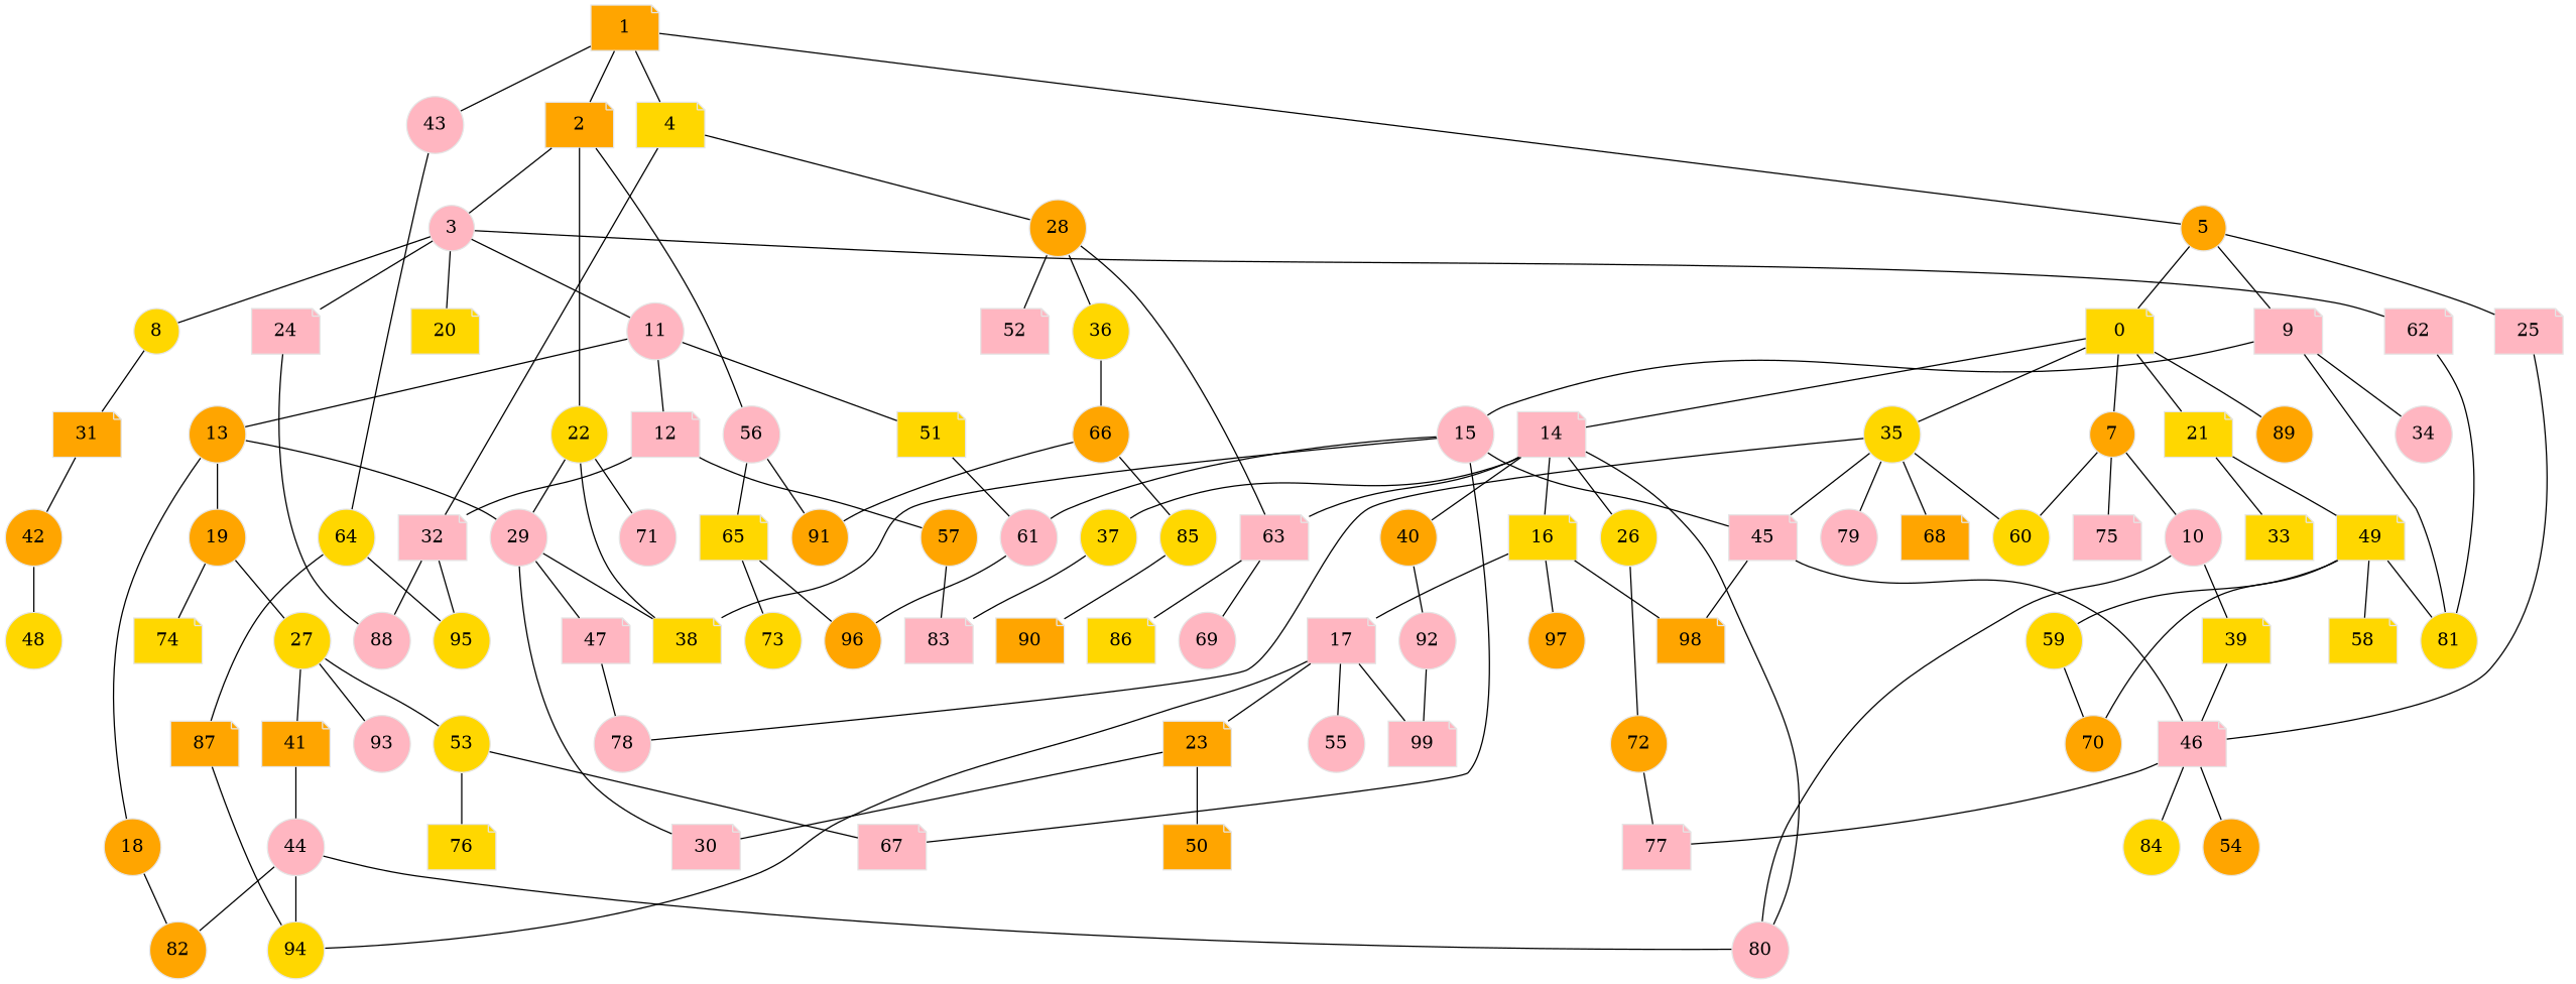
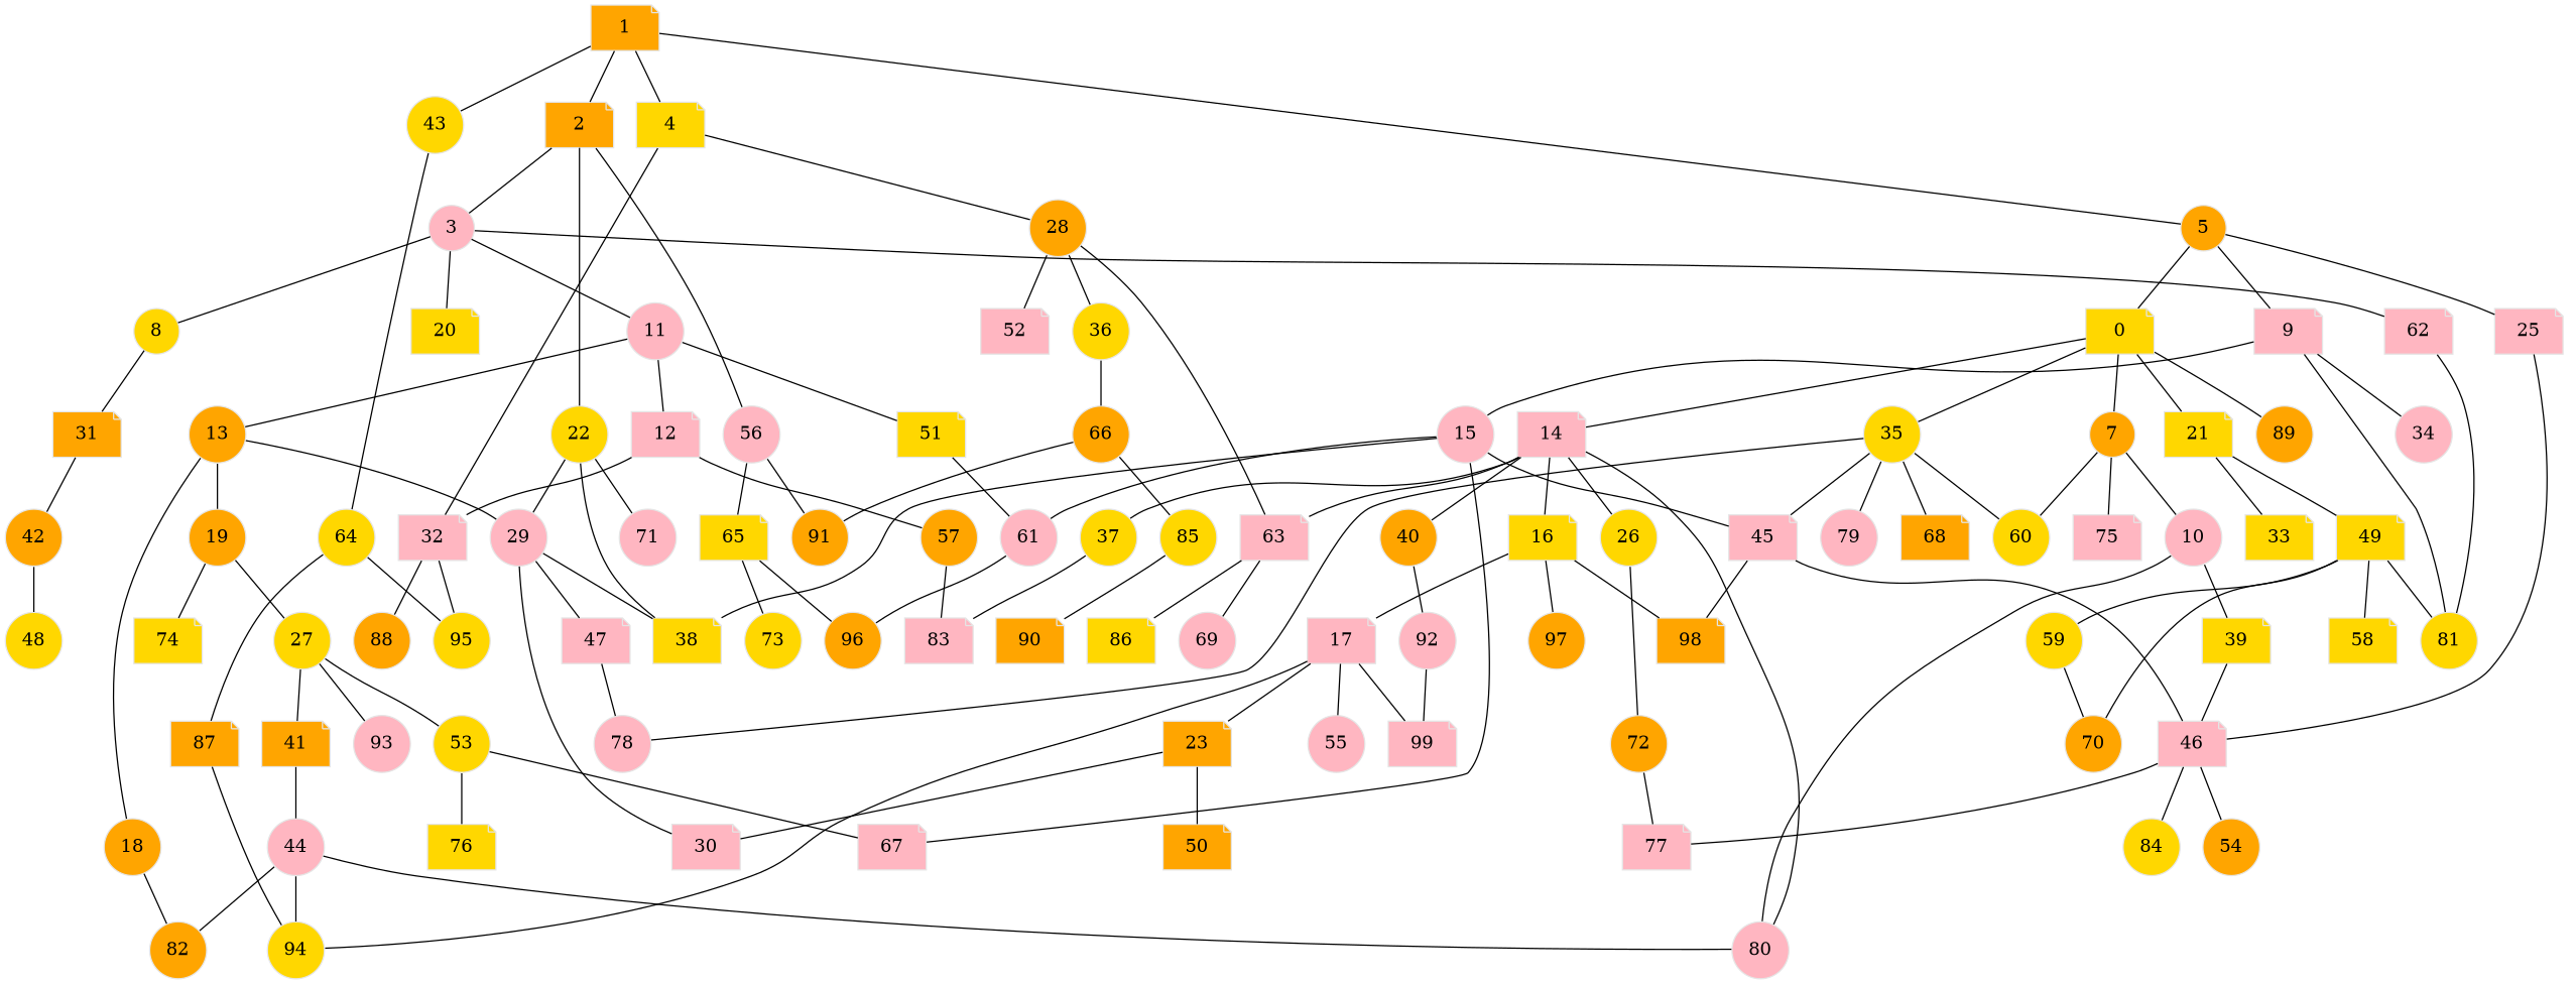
  graph {
    node [color=gray90 fillcolor=lightpink shape=circle style=filled]
    1 [fillcolor=orange shape=note]
    2 [fillcolor=orange shape=note]
    4 [fillcolor=gold shape=note]
    5 [fillcolor=orange]
-   43
+   43 [fillcolor=gold]
    3
    22 [fillcolor=gold]
    56
    28 [fillcolor=orange]
    32 [shape=note]
    n11 [fillcolor=gold label=0 shape=note]
    9 [shape=note]
    25 [shape=note]
    64 [fillcolor=gold]
    8 [fillcolor=gold]
    11
    20 [fillcolor=gold shape=note]
-   24 [shape=note]
    62 [shape=note]
    29
    38 [fillcolor=gold shape=note]
    71
    65 [fillcolor=gold shape=note]
    91 [fillcolor=orange]
    31 [fillcolor=orange shape=note]
    12 [shape=note]
    13 [fillcolor=orange]
    51 [fillcolor=gold shape=note]
-   88
+   88 [fillcolor=orange]
    81 [fillcolor=gold]
    63 [shape=note]
    36 [fillcolor=gold]
    52 [shape=note]
    95 [fillcolor=gold]
    7 [fillcolor=orange]
    14 [shape=note]
    21 [fillcolor=gold shape=note]
    35 [fillcolor=gold]
    89 [fillcolor=orange]
    15
    34
    46 [shape=note]
    10
    60 [fillcolor=gold]
    75 [shape=note]
    80
    16 [fillcolor=gold shape=note]
    26 [fillcolor=gold]
    37 [fillcolor=gold]
    40 [fillcolor=orange]
    33 [fillcolor=gold shape=note]
    49 [fillcolor=gold shape=note]
    45 [shape=note]
    68 [fillcolor=orange shape=note]
    79
    78
    39 [fillcolor=gold shape=note]
    42 [fillcolor=orange]
    61
    67 [shape=note]
    57 [fillcolor=orange]
    18 [fillcolor=orange]
    19 [fillcolor=orange]
    83 [shape=note]
    82 [fillcolor=orange]
    27 [fillcolor=gold]
    74 [fillcolor=gold shape=note]
    30 [shape=note]
    47 [shape=note]
    17 [shape=note]
    97 [fillcolor=orange]
    98 [fillcolor=orange shape=note]
    72 [fillcolor=orange]
    92
    69
    86 [fillcolor=gold shape=note]
    96 [fillcolor=orange]
    23 [fillcolor=orange shape=note]
    55
    94 [fillcolor=gold]
    99 [shape=note]
    50 [fillcolor=orange shape=note]
    41 [fillcolor=orange shape=note]
    53 [fillcolor=gold]
    93
    58 [fillcolor=gold shape=note]
    59 [fillcolor=gold]
    70 [fillcolor=orange]
    54 [fillcolor=orange]
    77 [shape=note]
    84 [fillcolor=gold]
    44
    76 [fillcolor=gold shape=note]
    66 [fillcolor=orange]
    48 [fillcolor=gold]
    85 [fillcolor=gold]
    87 [fillcolor=orange shape=note]
    73 [fillcolor=gold]
    90 [fillcolor=orange shape=note]
    1 -- 2
    1 -- 4
    1 -- 5
    1 -- 43
    2 -- 3
    2 -- 22
    2 -- 56
    4 -- 28
    4 -- 32
    5 -- n11
    5 -- 9
    5 -- 25
    43 -- 64
    3 -- 8
    3 -- 11
    3 -- 20
-   3 -- 24
    3 -- 62
    22 -- 29
    22 -- 38
    22 -- 71
    56 -- 65
    56 -- 91
    28 -- 63
    28 -- 36
    28 -- 52
    32 -- 88
    32 -- 95
    n11 -- 7
    n11 -- 14
    n11 -- 21
    n11 -- 35
    n11 -- 89
    9 -- 81
    9 -- 15
    9 -- 34
    25 -- 46
    64 -- 95
    64 -- 87
    8 -- 31
    11 -- 12
    11 -- 13
    11 -- 51
-   24 -- 88
    62 -- 81
    29 -- 38
    29 -- 30
    29 -- 47
    65 -- 96
    65 -- 73
    31 -- 42
    12 -- 32
    12 -- 57
    13 -- 29
    13 -- 18
    13 -- 19
    51 -- 61
    63 -- 69
    63 -- 86
    36 -- 66
    7 -- 10
    7 -- 60
    7 -- 75
    14 -- 63
    14 -- 80
    14 -- 16
    14 -- 26
    14 -- 37
    14 -- 40
    21 -- 33
    21 -- 49
    35 -- 60
    35 -- 45
    35 -- 68
    35 -- 79
    35 -- 78
    15 -- 38
    15 -- 45
    15 -- 61
    15 -- 67
    46 -- 54
    46 -- 77
    46 -- 84
    10 -- 80
    10 -- 39
    16 -- 17
    16 -- 97
    16 -- 98
    26 -- 72
    37 -- 83
    40 -- 92
    49 -- 81
    49 -- 58
    49 -- 59
    49 -- 70
    45 -- 46
    45 -- 98
    39 -- 46
    42 -- 48
    61 -- 96
    57 -- 83
    18 -- 82
    19 -- 27
    19 -- 74
    27 -- 41
    27 -- 53
    27 -- 93
    47 -- 78
    17 -- 23
    17 -- 55
    17 -- 94
    17 -- 99
    72 -- 77
    92 -- 99
    23 -- 30
    23 -- 50
    41 -- 44
    53 -- 67
    53 -- 76
    59 -- 70
    44 -- 80
    44 -- 82
    44 -- 94
    66 -- 91
    66 -- 85
    85 -- 90
    87 -- 94
  }
